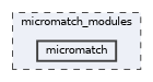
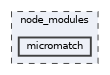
  digraph {
    compound=true
    n1 [color=grey25 fillcolor="#edf0f7" fontname=Helvetica fontsize=10 height=0.2 label=micromatch shape=box style="filled,bold" width=0.4]
    subgraph cluster_1 {
      bgcolor="#edf0f7"
      fontname=Helvetica
      fontsize=10
-     label=micromatch_modules
+     label=node_modules
      pencolor=grey25
      style="filled,dashed"
      n1
    }
  }
